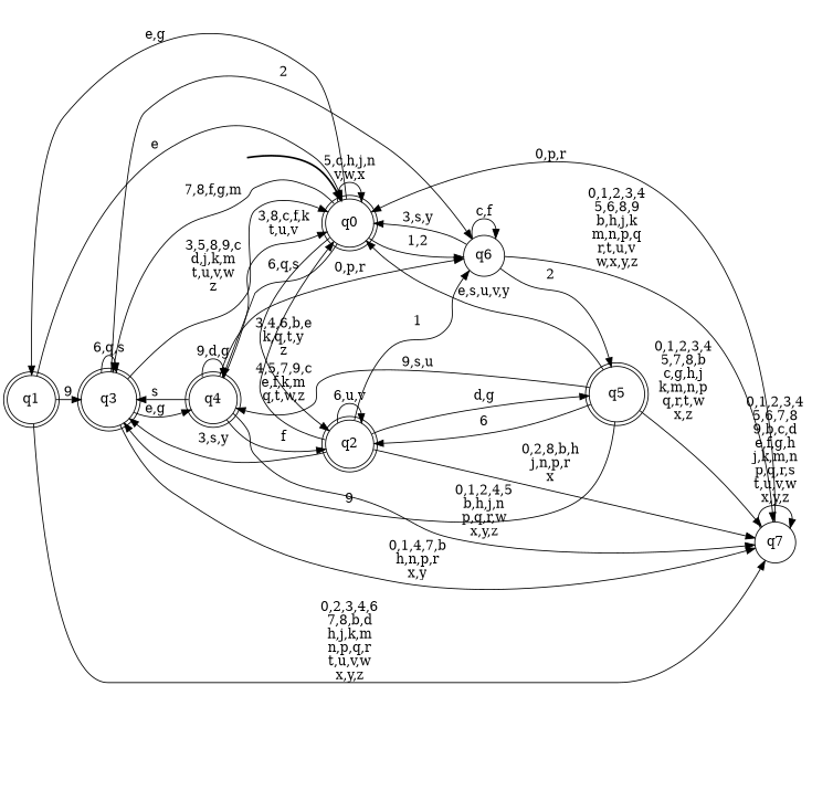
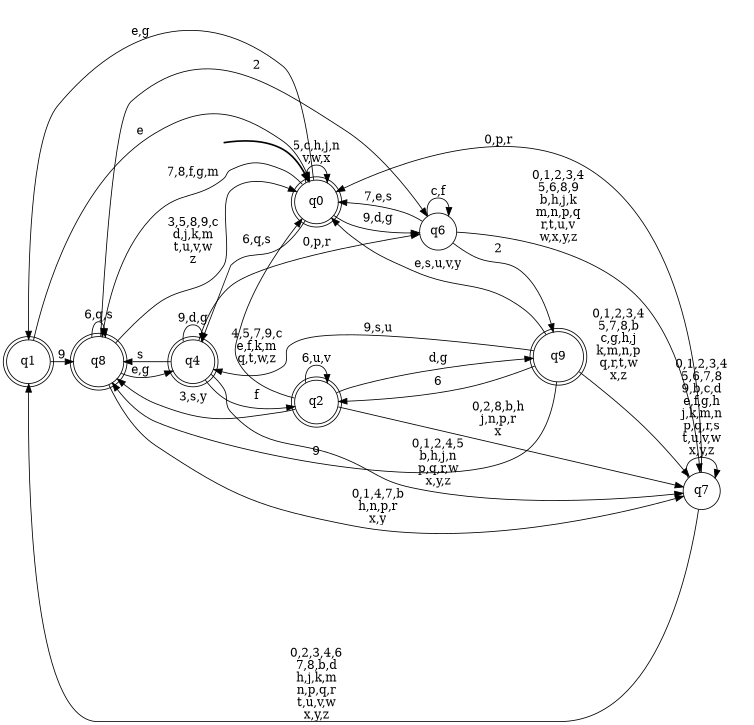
  digraph {
    rankdir=LR
    node [shape=doublecircle style="rounded,filled" color=black fillcolor=white]
    __start0 [height=0 shape=none style=invis width=0 color="" fillcolor=""]
    n2 [label=q0]
    n3 [label=q1]
    n4 [label=q2]
-   n5 [label=q3]
+   n5 [label=q8]
    n6 [label=q4]
    n7 [label=q6 shape=circle style=filled]
    n8 [label=q7 shape=circle style=filled]
-   n9 [label=q5]
+   n9 [label=q9]
    subgraph cluster_1 {
      nodesep=0.15
      ranksep=0.15
      style=invis
      __start0
      n2
    }
    __start0 -> n2 [penwidth=2]
    n2 -> n2 [label="5,c,h,j,n\nv,w,x"]
    n2 -> n3 [label="e,g"]
-   n2 -> n4 [label="3,4,6,b,e\nk,q,t,y\nz"]
    n2 -> n5 [label="7,8,f,g,m"]
    n2 -> n6 [label="6,q,s"]
-   n2 -> n7 [label="1,2"]
+   n2 -> n7 [label="9,d,g"]
    n3 -> n2 [label=e]
    n3 -> n5 [label=9]
-   n3 -> n8 [label="0,2,3,4,6\n7,8,b,d\nh,j,k,m\nn,p,q,r\nt,u,v,w\nx,y,z"]
+   n8 -> n3 [label="0,2,3,4,6\n7,8,b,d\nh,j,k,m\nn,p,q,r\nt,u,v,w\nx,y,z"]
    n4 -> n2 [label="4,5,7,9,c\ne,f,k,m\nq,t,w,z"]
    n4 -> n4 [label="6,u,v"]
    n4 -> n5 [label="3,s,y"]
-   n4 -> n7 [label=1]
    n4 -> n8 [label="0,2,8,b,h\nj,n,p,r\nx"]
    n4 -> n9 [label="d,g"]
    n5 -> n2 [label="3,5,8,9,c\nd,j,k,m\nt,u,v,w\nz"]
    n5 -> n5 [label="6,q,s"]
    n5 -> n6 [label="e,g"]
    n5 -> n7 [label=2]
    n5 -> n8 [label="0,1,4,7,b\nh,n,p,r\nx,y"]
-   n6 -> n2 [label="3,8,c,f,k\nt,u,v"]
    n6 -> n4 [label=f]
    n6 -> n5 [label=s]
    n6 -> n6 [label="9,d,g"]
    n6 -> n7 [label="0,p,r"]
    n6 -> n8 [label="0,1,2,4,5\nb,h,j,n\np,q,r,w\nx,y,z"]
-   n7 -> n2 [label="3,s,y"]
+   n7 -> n2 [label="7,e,s"]
    n7 -> n7 [label="c,f"]
    n7 -> n8 [label="0,1,2,3,4\n5,6,8,9\nb,h,j,k\nm,n,p,q\nr,t,u,v\nw,x,y,z"]
    n7 -> n9 [label=2]
    n8 -> n2 [label="0,p,r"]
    n8 -> n8 [label="0,1,2,3,4\n5,6,7,8\n9,b,c,d\ne,f,g,h\nj,k,m,n\np,q,r,s\nt,u,v,w\nx,y,z"]
    n9 -> n2 [label="e,s,u,v,y"]
    n9 -> n4 [label=6]
    n9 -> n5 [label=9]
    n9 -> n6 [label="9,s,u"]
    n9 -> n8 [label="0,1,2,3,4\n5,7,8,b\nc,g,h,j\nk,m,n,p\nq,r,t,w\nx,z"]
  }
